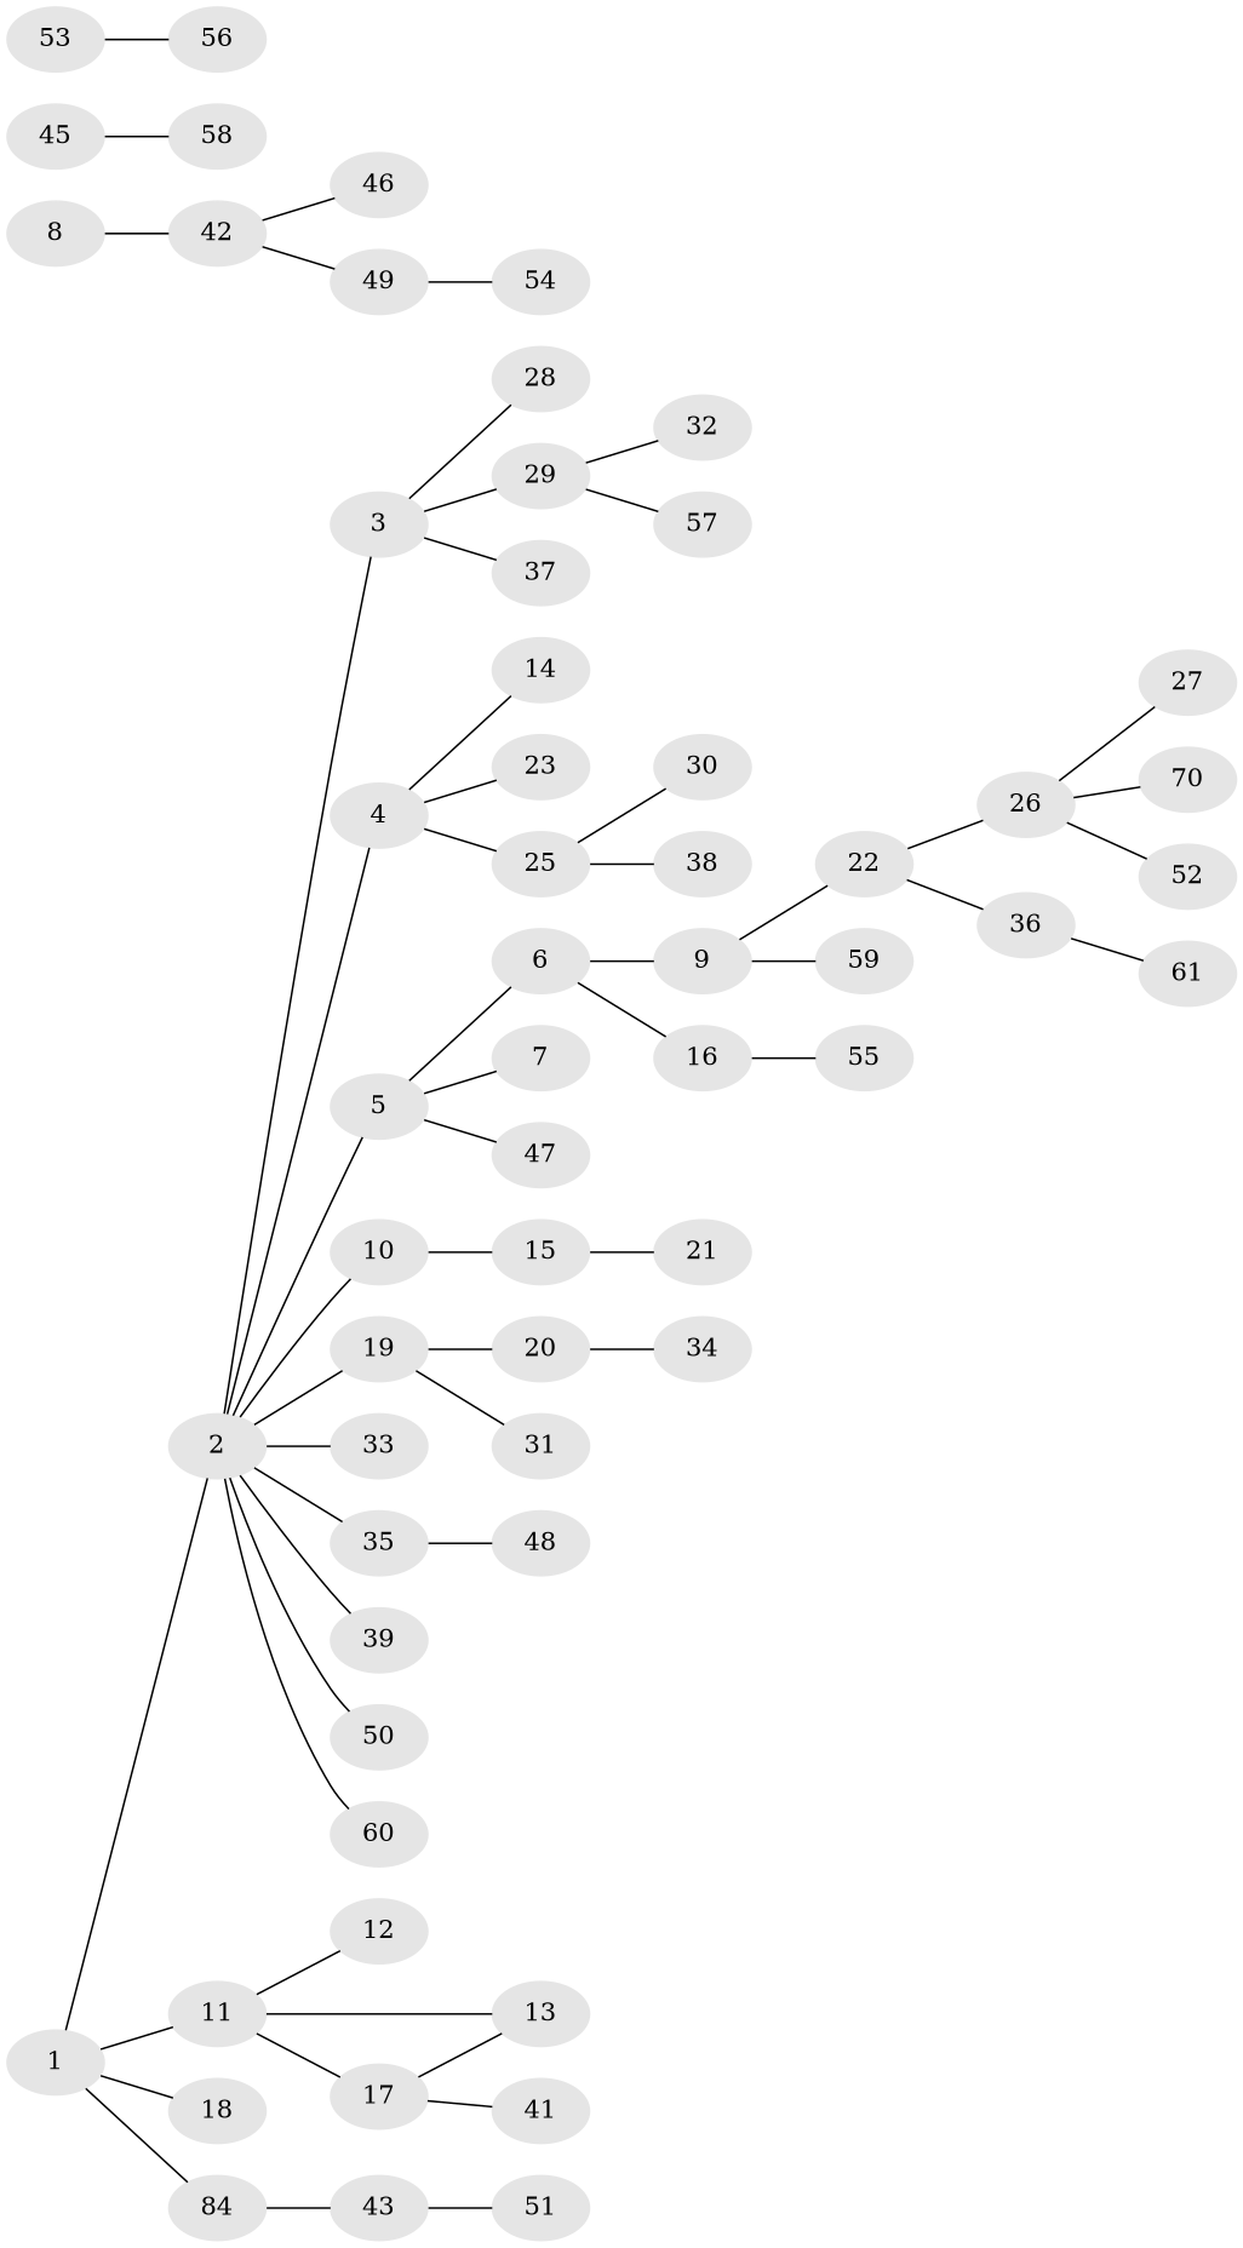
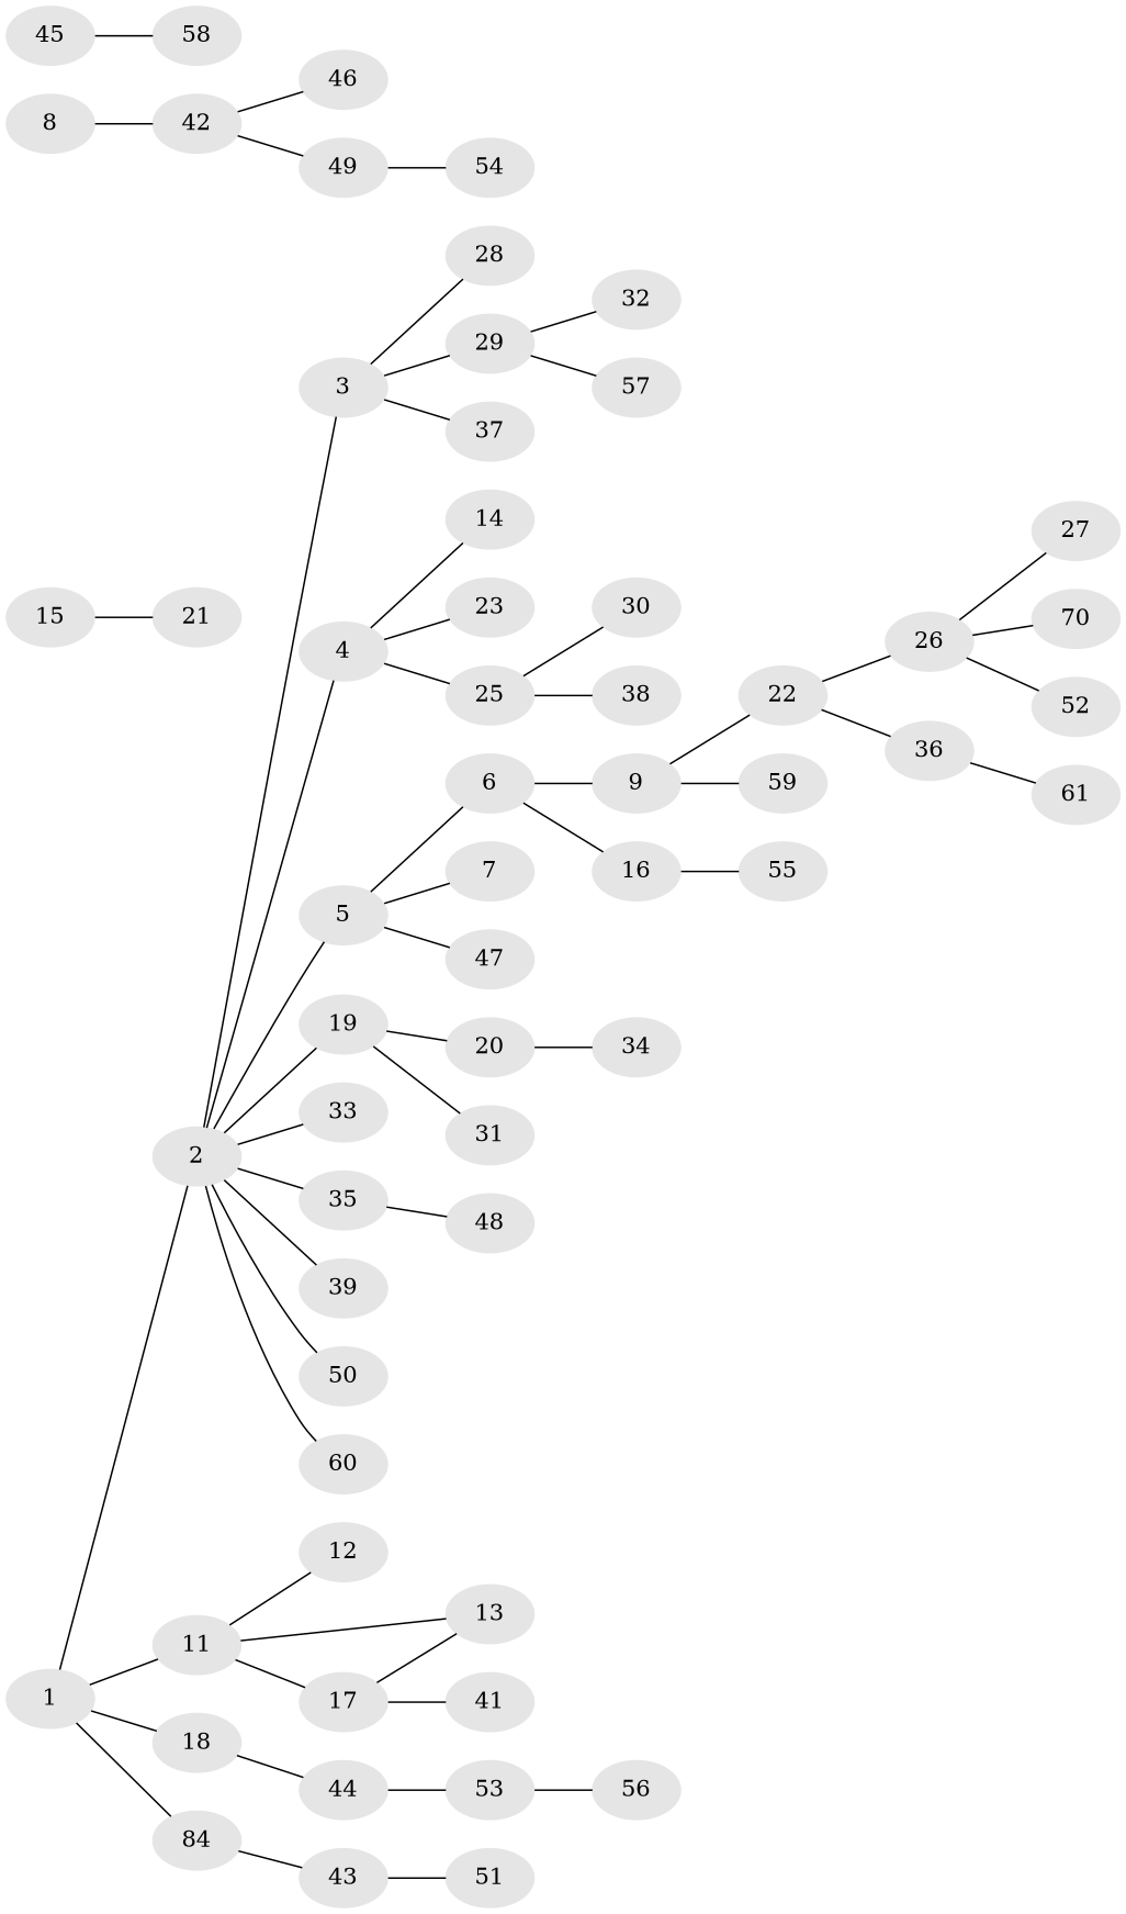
  graph {
    fontname="DejaVu Serif"
    rankdir=LR
    node [color=gray90 fontname="DejaVu Serif" style=filled]
    edge [fontname="DejaVu Serif"]
    1
    2
    11
    18
    n5 [label=84]
    3
    4
    5
-   10
    19
    33
    35
    39
    50
    60
    12
    13
    17
+   44
    43
    28
    29
    37
    14
    23
    25
    6
    7
    47
    15
    20
    31
    48
    8
    42
    32
    57
    30
    38
    9
    16
    22
    59
    55
    46
    49
    26
    36
    21
    41
    45
    58
    53
    34
    27
    n56 [label=70]
    52
    61
    51
    54
    56
    1 -- 2
    1 -- 11
    1 -- 18
    1 -- n5
    2 -- 3
    2 -- 4
    2 -- 5
-   2 -- 10
    2 -- 19
    2 -- 33
    2 -- 35
    2 -- 39
    2 -- 50
    2 -- 60
    11 -- 12
    11 -- 13
    11 -- 17
+   18 -- 44
    n5 -- 43
    3 -- 28
    3 -- 29
    3 -- 37
    4 -- 14
    4 -- 23
    4 -- 25
    5 -- 6
    5 -- 7
    5 -- 47
-   10 -- 15
    19 -- 20
    19 -- 31
    35 -- 48
    17 -- 13
    17 -- 41
+   44 -- 53
    43 -- 51
    29 -- 32
    29 -- 57
    25 -- 30
    25 -- 38
    6 -- 9
    6 -- 16
    15 -- 21
    20 -- 34
    8 -- 42
    42 -- 46
    42 -- 49
    9 -- 22
    9 -- 59
    16 -- 55
    22 -- 26
    22 -- 36
    49 -- 54
    26 -- 27
    26 -- n56
    26 -- 52
    36 -- 61
    45 -- 58
    53 -- 56
  }
